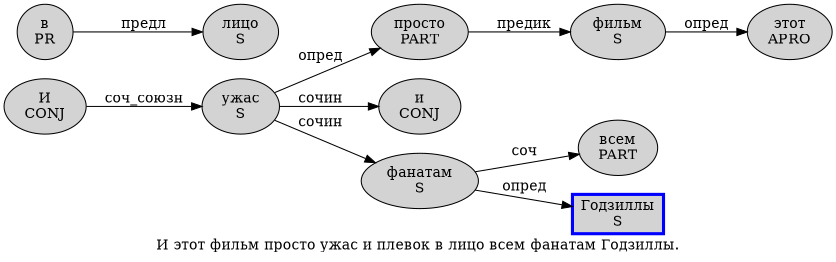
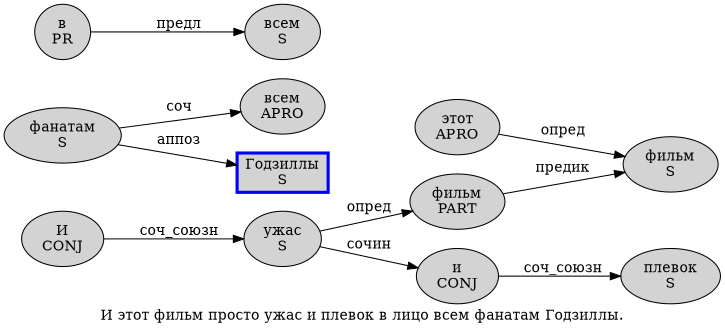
  digraph {
    label="И этот фильм просто ужас и плевок в лицо всем фанатам Годзиллы."
    rankdir=LR
    node [fillcolor=lightgray penwidth=1 shape=ellipse style=filled]
    n1 [label="И\nCONJ"]
    n2 [label="ужас\nS"]
-   n3 [label="просто\nPART"]
+   n3 [label="фильм\nPART"]
    n4 [label="и\nCONJ"]
    n5 [label="фанатам\nS"]
    n6 [label="этот\nAPRO"]
    n7 [label="фильм\nS"]
+   n8 [label="плевок\nS"]
    n9 [label="в\nPR"]
-   n10 [label="лицо\nS"]
-   n11 [label="всем\nPART"]
+   n10 [label="всем\nS"]
+   n11 [label="всем\nAPRO"]
    n12 [color=blue label="Годзиллы\nS" penwidth=3 shape=box]
    n1 -> n2 [label="соч_союзн"]
    n2 -> n3 [label="опред"]
    n2 -> n4 [label="сочин"]
-   n2 -> n5 [label="сочин"]
    n3 -> n7 [label="предик"]
+   n4 -> n8 [label="соч_союзн"]
    n5 -> n11 [label="соч"]
-   n5 -> n12 [label="опред"]
-   n7 -> n6 [label="опред"]
+   n5 -> n12 [label="аппоз"]
+   n6 -> n7 [label="опред"]
    n9 -> n10 [label="предл"]
  }
